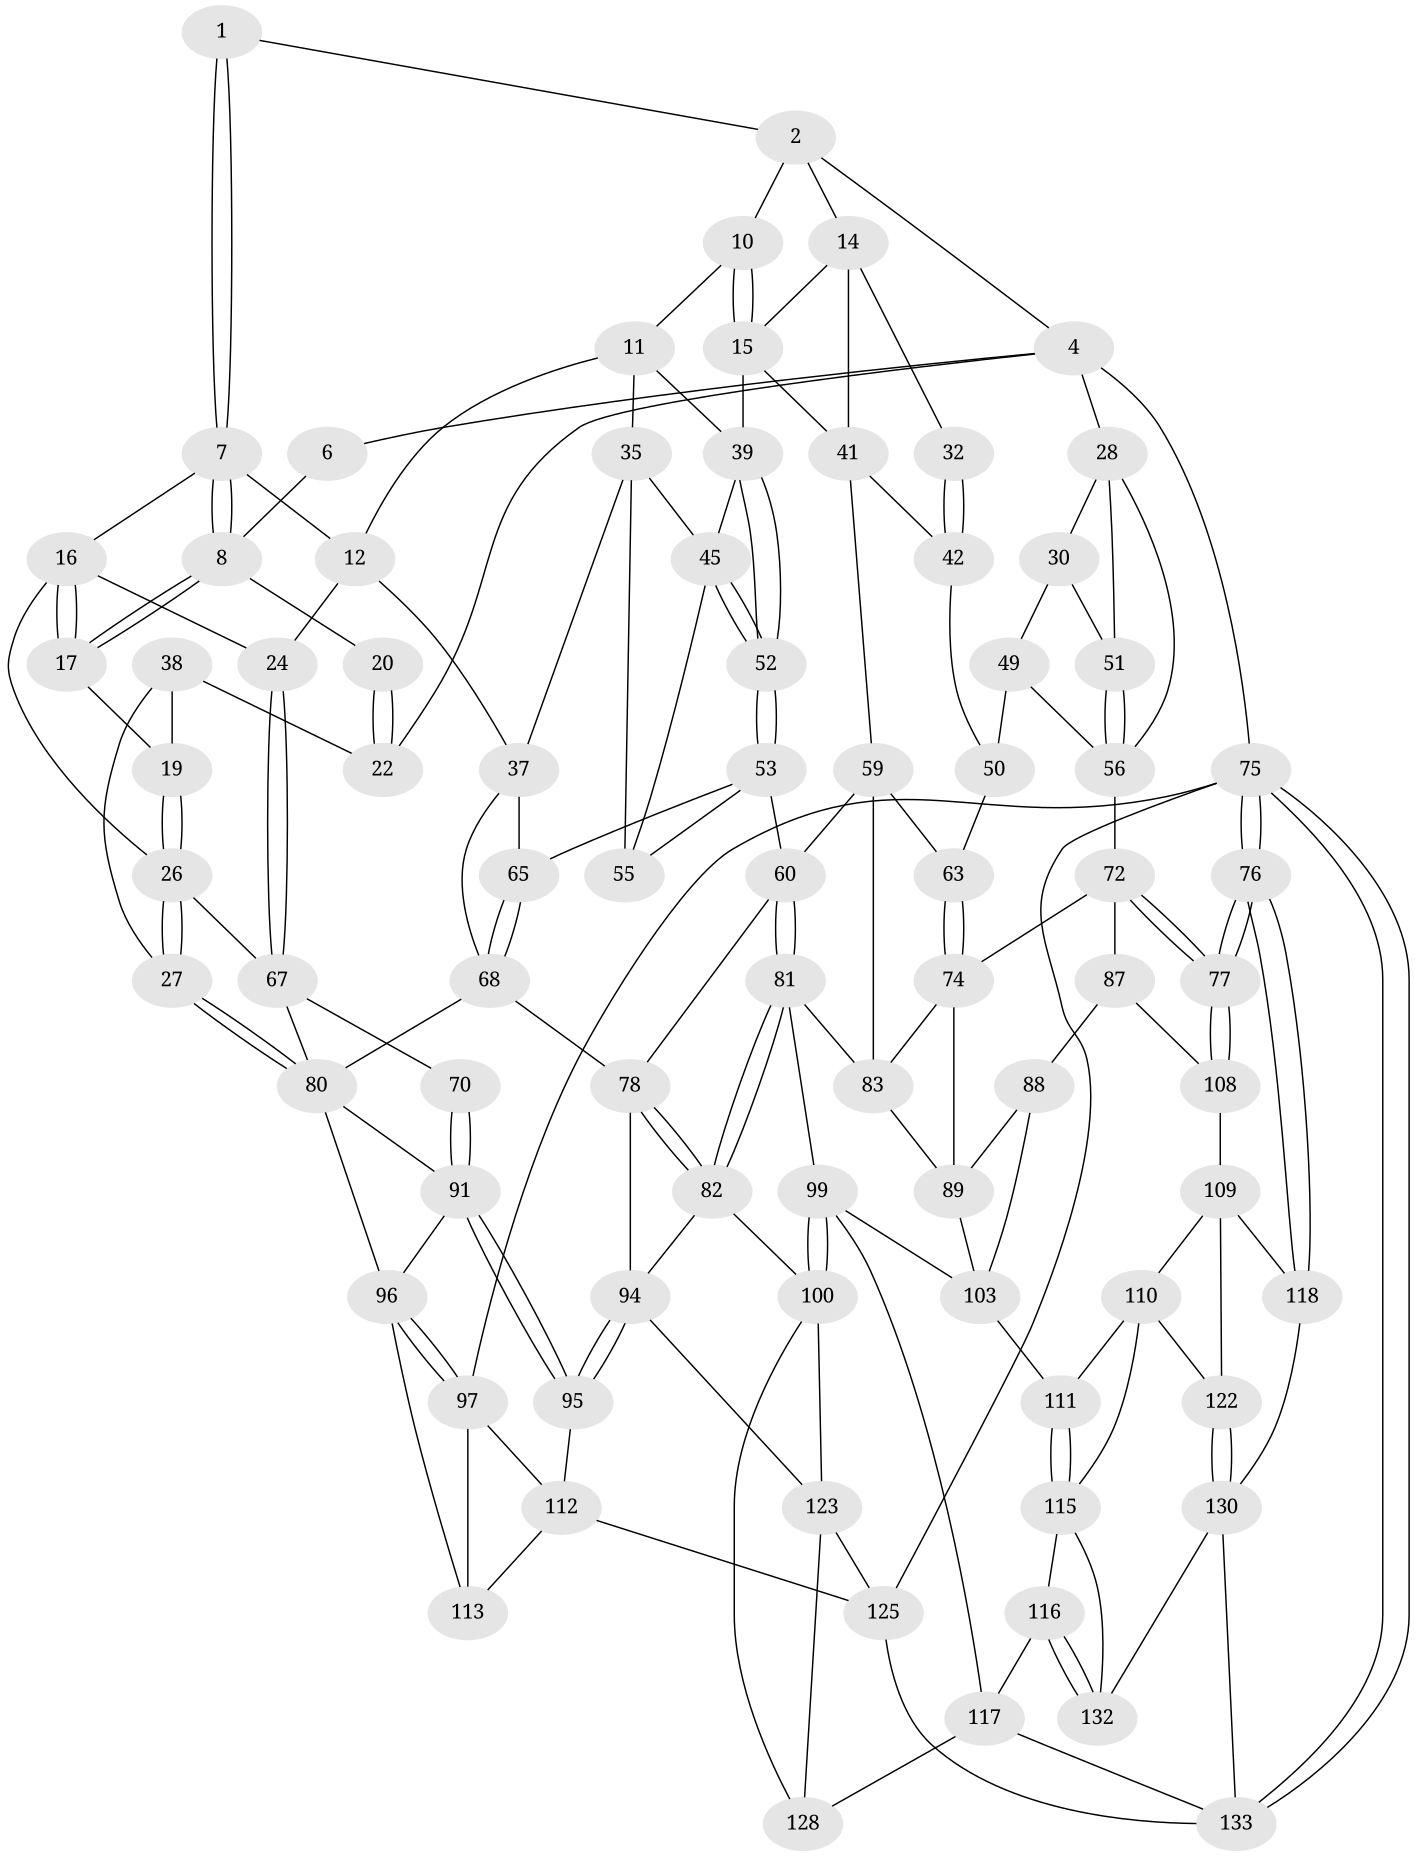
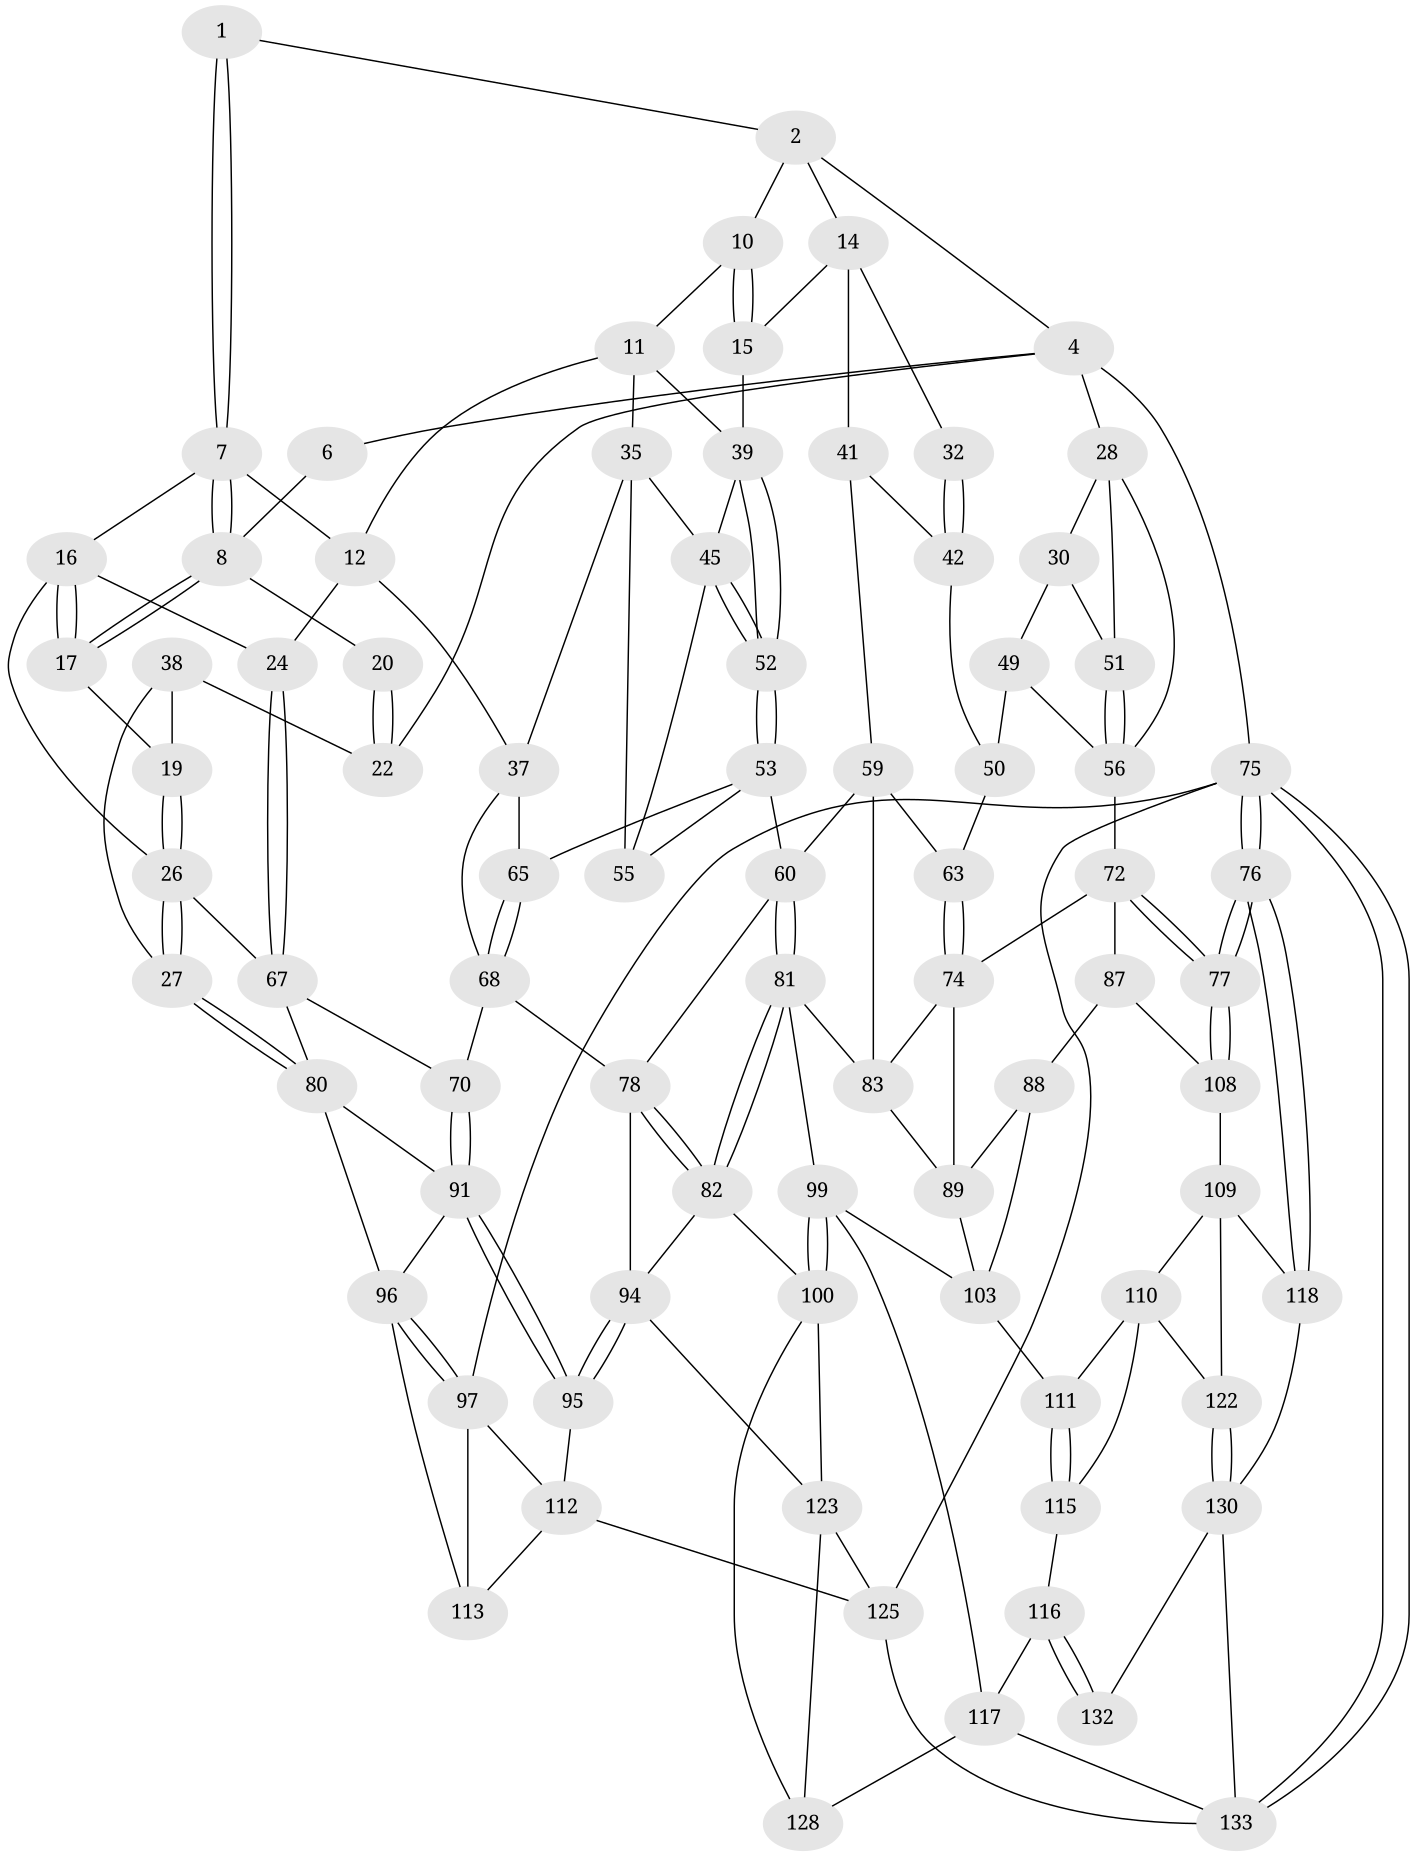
  graph {
    fontname="Noto Serif"
    node [color=gray90 fontname="Noto Serif" style=filled]
    edge [fontname="Noto Serif"]
    2 [super="+3"]
    1
    7 [super="+13"]
    4 [super="+5"]
    10
    14 [super="+33"]
    8 [super="+9"]
    12 [super="+23"]
    16 [super="+25"]
    6
    22
    28 [super="+29"]
    75 [super="+98"]
    11 [super="+34"]
    15 [super="+38"]
    32
    41 [super="+43"]
    30 [super="+48"]
    51
    56 [super="+57"]
    76
    97 [super="+135"]
    125 [super="+136"]
    133 [super="+134"]
    17
    20
    24
    37 [super="+66"]
    26 [super="+44"]
    19
    35 [super="+36"]
    39 [super="+40"]
    45 [super="+46"]
    55
    52
    67 [super="+71"]
    65
    68 [super="+69"]
    42 [super="+47"]
    59 [super="+64"]
    27
    n42 [label=38 super="+21"]
    80 [super="+93"]
    70
    91 [super="+92"]
    96 [super="+114"]
    49 [super="+58"]
    72 [super="+73"]
    50 [super="+62"]
    78 [super="+79"]
    53 [super="+54"]
    63
    60 [super="+61"]
    83 [super="+84"]
    74 [super="+86"]
    81 [super="+85"]
    77
    87 [super="+107"]
    89 [super="+90"]
    82 [super="+101"]
    94 [super="+106"]
    99 [super="+105"]
    95
    108
    88 [super="+102"]
    103 [super="+104"]
    118
    112 [super="+126"]
    113
    130 [super="+131"]
    109 [super="+119"]
    100 [super="+129"]
    123 [super="+124"]
    117 [super="+127"]
    128
    111
    115 [super="+121"]
    110 [super="+120"]
    122
    116
    132
    2 -- 4
    2 -- 10
    2 -- 14
    1 -- 2
    1 -- 7
    1 -- 7
    7 -- 8
    7 -- 8
    7 -- 12
    7 -- 16
    4 -- 6
    4 -- 22
    4 -- 28
    4 -- 75 [weight=2]
    10 -- 11
    10 -- 15
    10 -- 15
    14 -- 15
    14 -- 32
    14 -- 41
    8 -- 17
    8 -- 17
    8 -- 20
    12 -- 24
    12 -- 37
    16 -- 17
    16 -- 17
    16 -- 24
    16 -- 26
    6 -- 8
    28 -- 30
    28 -- 51
    28 -- 56
    75 -- 76
    75 -- 76
    75 -- 97
    75 -- 125
    75 -- 133
    75 -- 133
    11 -- 12
    11 -- 35
    11 -- 39
-   15 -- 41
    15 -- 39
    32 -- 42
    32 -- 42
    41 -- 42
    41 -- 59
    30 -- 51
    30 -- 49
    51 -- 56
    51 -- 56
    56 -- 72
    76 -- 77
    76 -- 77
    76 -- 118
    76 -- 118
    97 -- 112
    97 -- 113
    125 -- 133
    17 -- 19
    20 -- 22
    20 -- 22
    24 -- 67
    24 -- 67
    37 -- 65
    37 -- 68
    26 -- 67
    26 -- 27
    26 -- 27
    19 -- 26
    19 -- 26
    35 -- 37
    35 -- 45
    35 -- 55
    39 -- 45
    39 -- 52
    39 -- 52
    45 -- 55
    45 -- 52
    45 -- 52
    52 -- 53
    52 -- 53
    67 -- 80
    67 -- 70
    65 -- 68
    65 -- 68
-   68 -- 80
+   68 -- 70
    68 -- 78
    42 -- 50
    59 -- 63
    59 -- 60
    59 -- 83
    27 -- 80
    27 -- 80
    n42 -- 22
    n42 -- 19
    n42 -- 27
    80 -- 91
    80 -- 96
    70 -- 91
    70 -- 91
    91 -- 96
    91 -- 95
    91 -- 95
    96 -- 97
    96 -- 97
    96 -- 113
    49 -- 56
    49 -- 50 [weight=2]
    72 -- 74
    72 -- 77
    72 -- 77
    72 -- 87
    50 -- 63
    78 -- 82
    78 -- 82
    78 -- 94
    53 -- 55
    53 -- 65
    53 -- 60
    63 -- 74
    63 -- 74
    60 -- 78
    60 -- 81
    60 -- 81
    83 -- 89
    74 -- 83
    74 -- 89
    81 -- 83
    81 -- 82
    81 -- 82
    81 -- 99
    77 -- 108
    77 -- 108
    87 -- 108
    87 -- 88 [weight=2]
    89 -- 103
    82 -- 94
    82 -- 100
    94 -- 95
    94 -- 95
    94 -- 123
    99 -- 103
    99 -- 100
    99 -- 100
    99 -- 117
    95 -- 112
    108 -- 109
    88 -- 89
    88 -- 103
    103 -- 111
    118 -- 130
    112 -- 125
    112 -- 113
    130 -- 133
    130 -- 132
    109 -- 118
    109 -- 110
    109 -- 122
    100 -- 123
    100 -- 128
    123 -- 125
    123 -- 128
    117 -- 133
    117 -- 128
    111 -- 115
    111 -- 115
    115 -- 116
-   115 -- 132
    110 -- 111
    110 -- 115
    110 -- 122
    122 -- 130
    122 -- 130
    116 -- 117
    116 -- 132
    116 -- 132
  }
